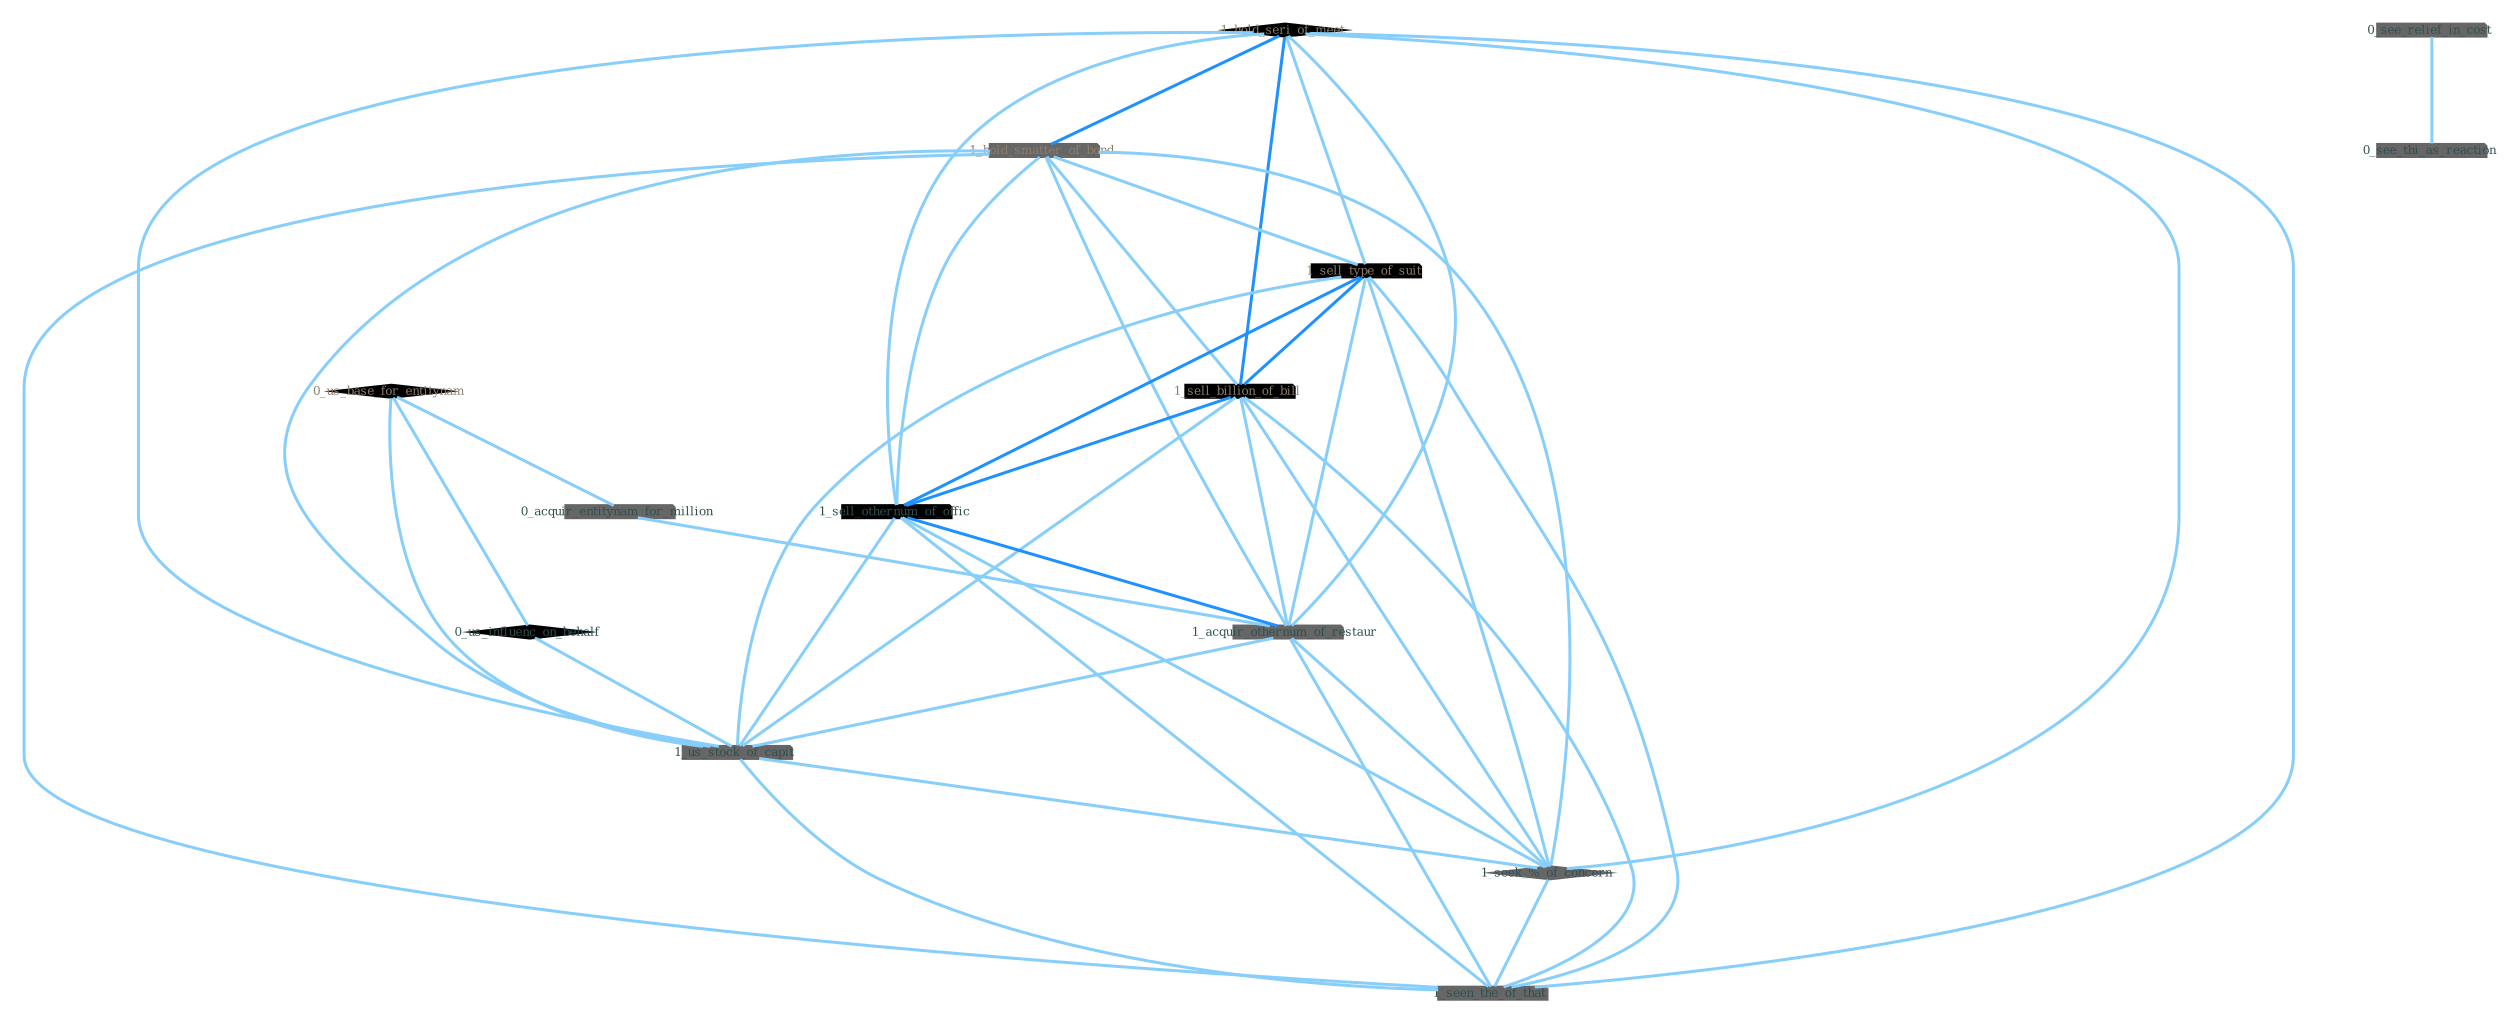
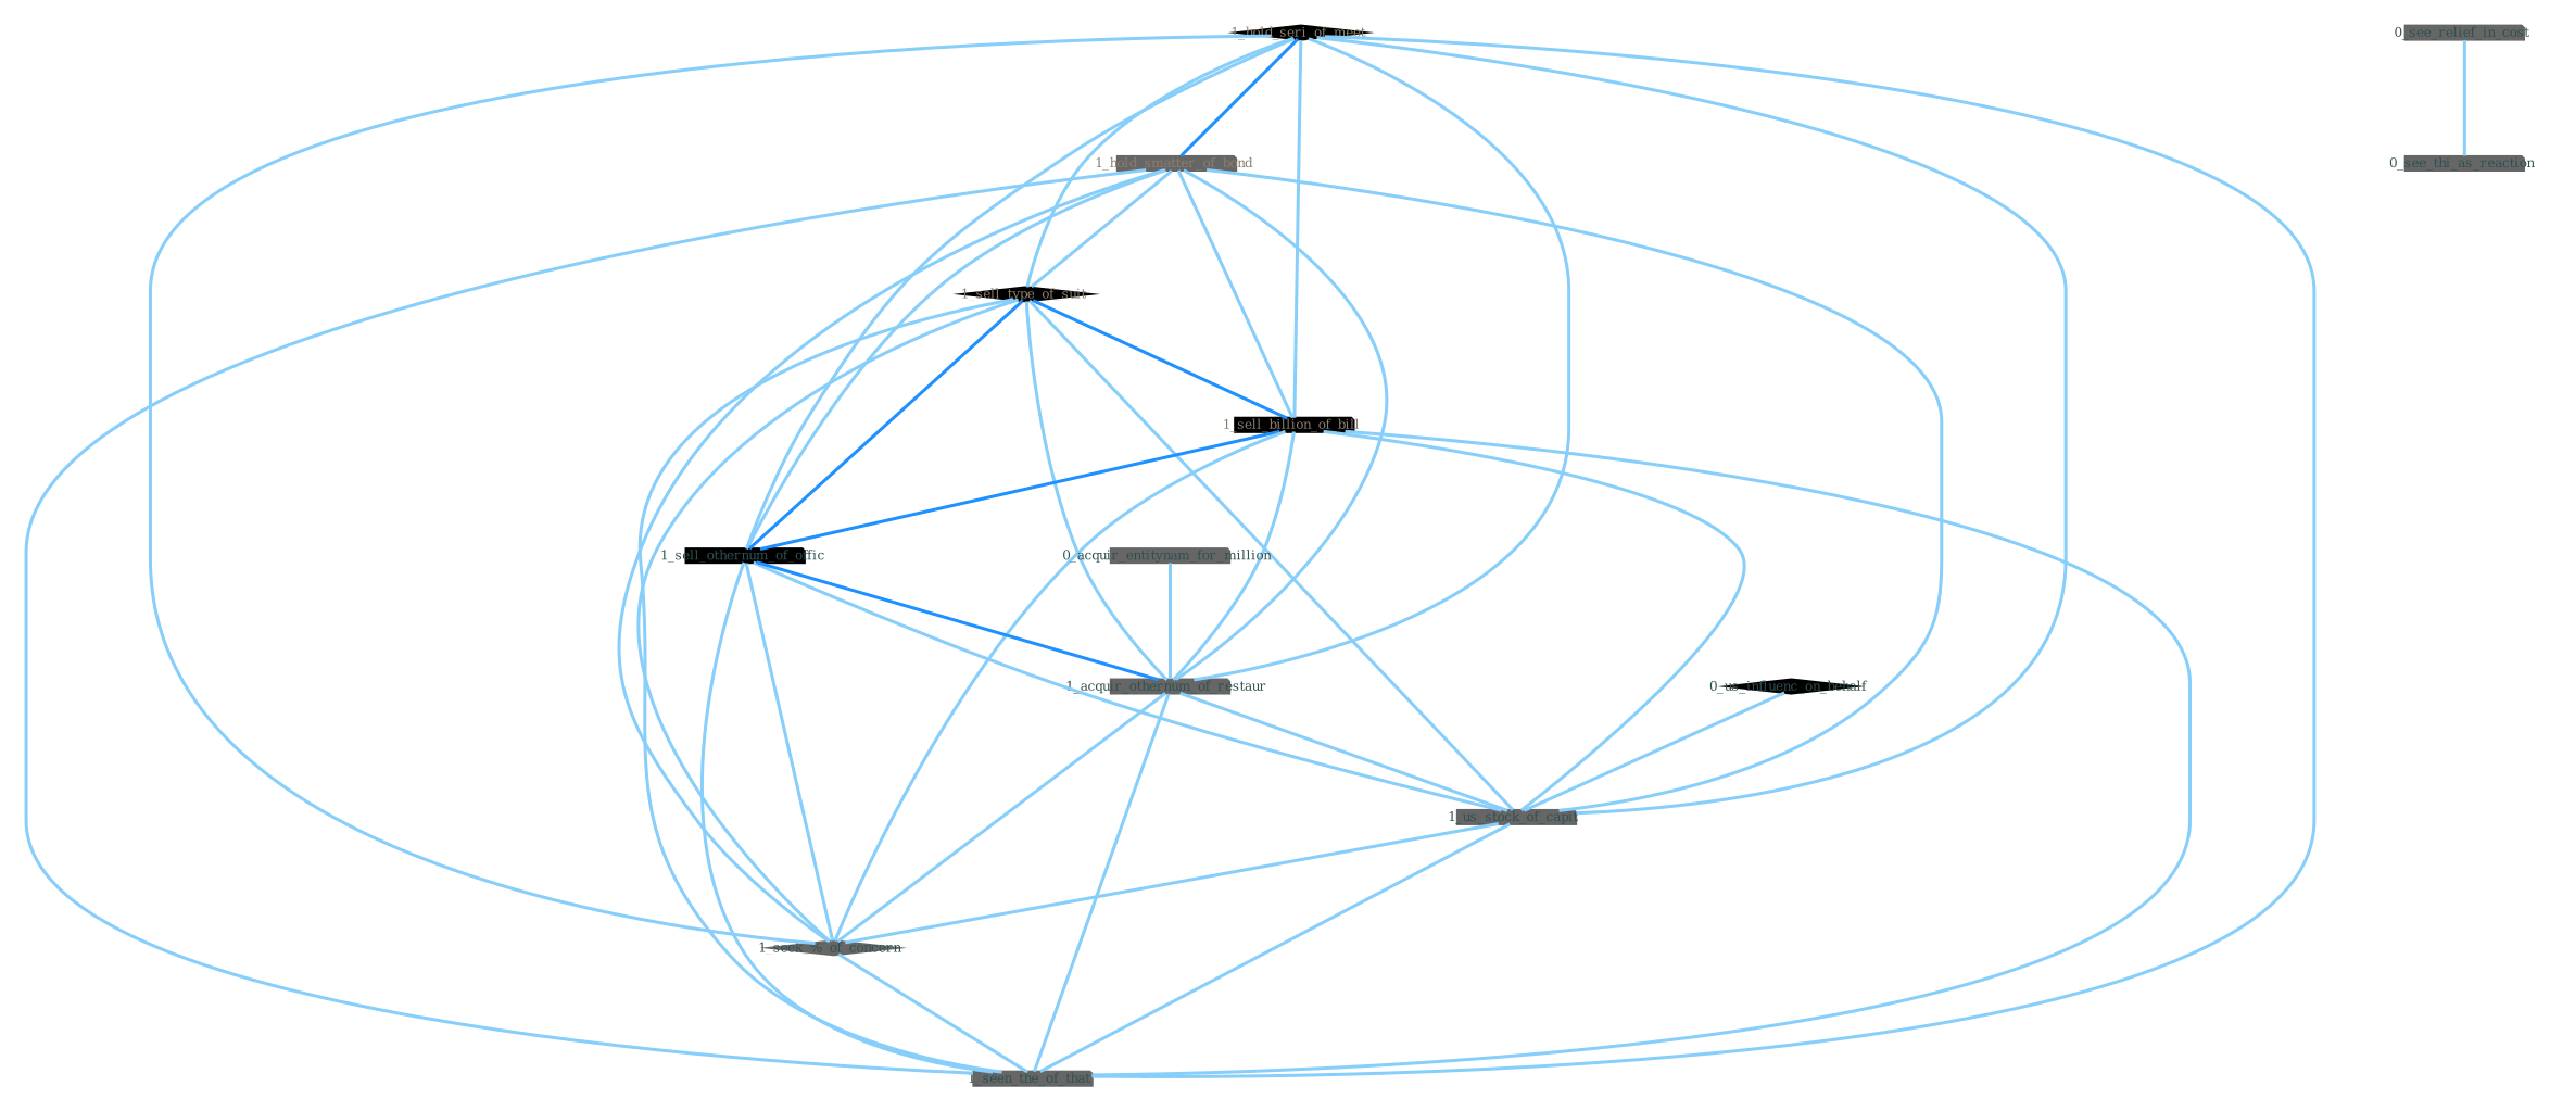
  graph {
    node [color=gray40 fixedsize=true fontcolor="#2f4f4f" fontsize=4 shape=note style=filled]
    edge [color="#87cefa" w=1]
-   "0_us_base_for_entitynam " [color=black fontcolor="#8b7d6b" height=.06 shape=diamond width=.5]
    "1_hold_seri_of_meet " [color=black fontcolor="#8b7d6b" height=.06 shape=diamond width=.5]
    "1_hold_smatter_of_bond " [fontcolor="#8b7d6b" height=.06 width=.5]
-   "1_sell_type_of_suit " [color=black fontcolor="#8b7d6b" height=.06 width=.5]
+   "1_sell_type_of_suit " [color=black fontcolor="#8b7d6b" height=.06 shape=diamond width=.5]
    "1_sell_billion_of_bill " [color=black fontcolor="#8b7d6b" height=.06 width=.5]
    "0_acquir_entitynam_for_million " [height=.06 width=.5]
    "0_us_influenc_on_behalf " [color=black height=.06 shape=diamond width=.5]
    "1_us_stock_of_capit " [height=.06 width=.5]
    "1_sell_othernum_of_offic " [color=black height=.06 width=.5]
    "1_acquir_othernum_of_restaur " [height=.06 width=.5]
    "1_seek_%_of_concern " [height=.06 shape=diamond width=.5]
    "1_seen_the_of_that " [height=.06 width=.5]
    "0_see_relief_in_cost " [height=.06 width=.5]
    "0_see_thi_as_reaction " [height=.06 width=.5]
    subgraph sub_1 {
-     "0_us_base_for_entitynam "
      "1_hold_seri_of_meet "
      "1_hold_smatter_of_bond "
      "1_sell_type_of_suit "
      "1_sell_billion_of_bill "
    }
    subgraph sub_2 {
    }
-   "0_us_base_for_entitynam " -- "0_acquir_entitynam_for_million "
-   "0_us_base_for_entitynam " -- "0_us_influenc_on_behalf "
-   "0_us_base_for_entitynam " -- "1_us_stock_of_capit "
    "1_hold_seri_of_meet " -- "1_hold_smatter_of_bond " [color="#1e90ff" w=2]
    "1_hold_seri_of_meet " -- "1_sell_type_of_suit "
-   "1_hold_seri_of_meet " -- "1_sell_billion_of_bill " [color="#1e90ff"]
+   "1_hold_seri_of_meet " -- "1_sell_billion_of_bill "
    "1_hold_seri_of_meet " -- "1_us_stock_of_capit "
    "1_hold_seri_of_meet " -- "1_sell_othernum_of_offic "
    "1_hold_seri_of_meet " -- "1_acquir_othernum_of_restaur "
    "1_hold_seri_of_meet " -- "1_seek_%_of_concern "
    "1_hold_seri_of_meet " -- "1_seen_the_of_that "
    "1_hold_smatter_of_bond " -- "1_sell_type_of_suit "
    "1_hold_smatter_of_bond " -- "1_sell_billion_of_bill "
    "1_hold_smatter_of_bond " -- "1_us_stock_of_capit "
    "1_hold_smatter_of_bond " -- "1_sell_othernum_of_offic "
    "1_hold_smatter_of_bond " -- "1_acquir_othernum_of_restaur "
    "1_hold_smatter_of_bond " -- "1_seek_%_of_concern "
    "1_hold_smatter_of_bond " -- "1_seen_the_of_that "
    "1_sell_type_of_suit " -- "1_sell_billion_of_bill " [color="#1e90ff" w=2]
    "1_sell_type_of_suit " -- "1_us_stock_of_capit "
    "1_sell_type_of_suit " -- "1_sell_othernum_of_offic " [color="#1e90ff" w=2]
    "1_sell_type_of_suit " -- "1_acquir_othernum_of_restaur "
    "1_sell_type_of_suit " -- "1_seek_%_of_concern "
    "1_sell_type_of_suit " -- "1_seen_the_of_that "
    "1_sell_billion_of_bill " -- "1_us_stock_of_capit "
    "1_sell_billion_of_bill " -- "1_sell_othernum_of_offic " [color="#1e90ff" w=2]
    "1_sell_billion_of_bill " -- "1_acquir_othernum_of_restaur "
    "1_sell_billion_of_bill " -- "1_seek_%_of_concern "
    "1_sell_billion_of_bill " -- "1_seen_the_of_that "
    "0_acquir_entitynam_for_million " -- "1_acquir_othernum_of_restaur "
    "0_us_influenc_on_behalf " -- "1_us_stock_of_capit "
    "1_us_stock_of_capit " -- "1_seek_%_of_concern "
    "1_us_stock_of_capit " -- "1_seen_the_of_that "
    "1_sell_othernum_of_offic " -- "1_us_stock_of_capit "
    "1_sell_othernum_of_offic " -- "1_acquir_othernum_of_restaur " [color="#1e90ff" w=2]
    "1_sell_othernum_of_offic " -- "1_seek_%_of_concern "
    "1_sell_othernum_of_offic " -- "1_seen_the_of_that "
    "1_acquir_othernum_of_restaur " -- "1_us_stock_of_capit "
    "1_acquir_othernum_of_restaur " -- "1_seek_%_of_concern "
    "1_acquir_othernum_of_restaur " -- "1_seen_the_of_that "
    "1_seek_%_of_concern " -- "1_seen_the_of_that "
    "0_see_relief_in_cost " -- "0_see_thi_as_reaction "
  }
